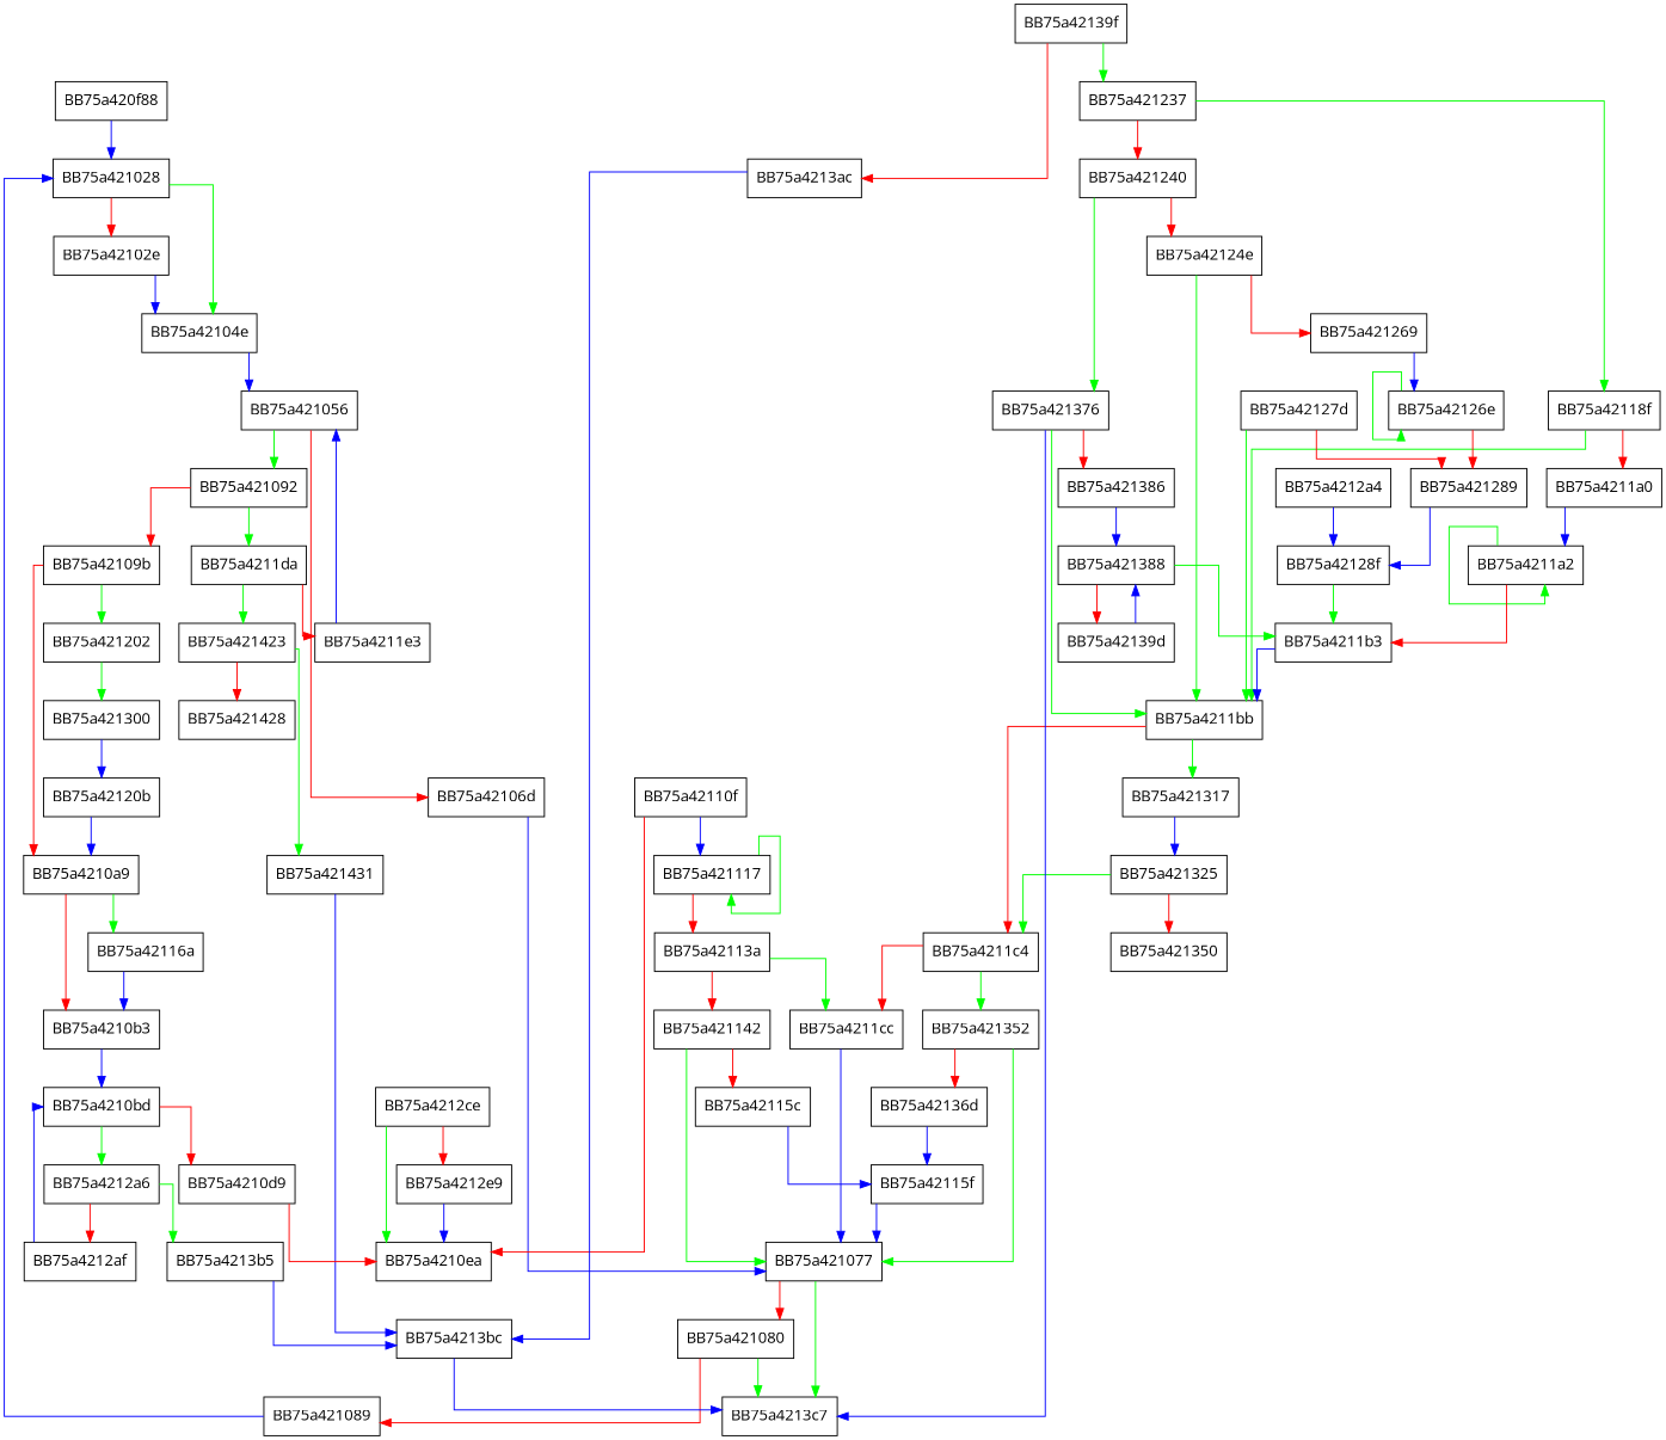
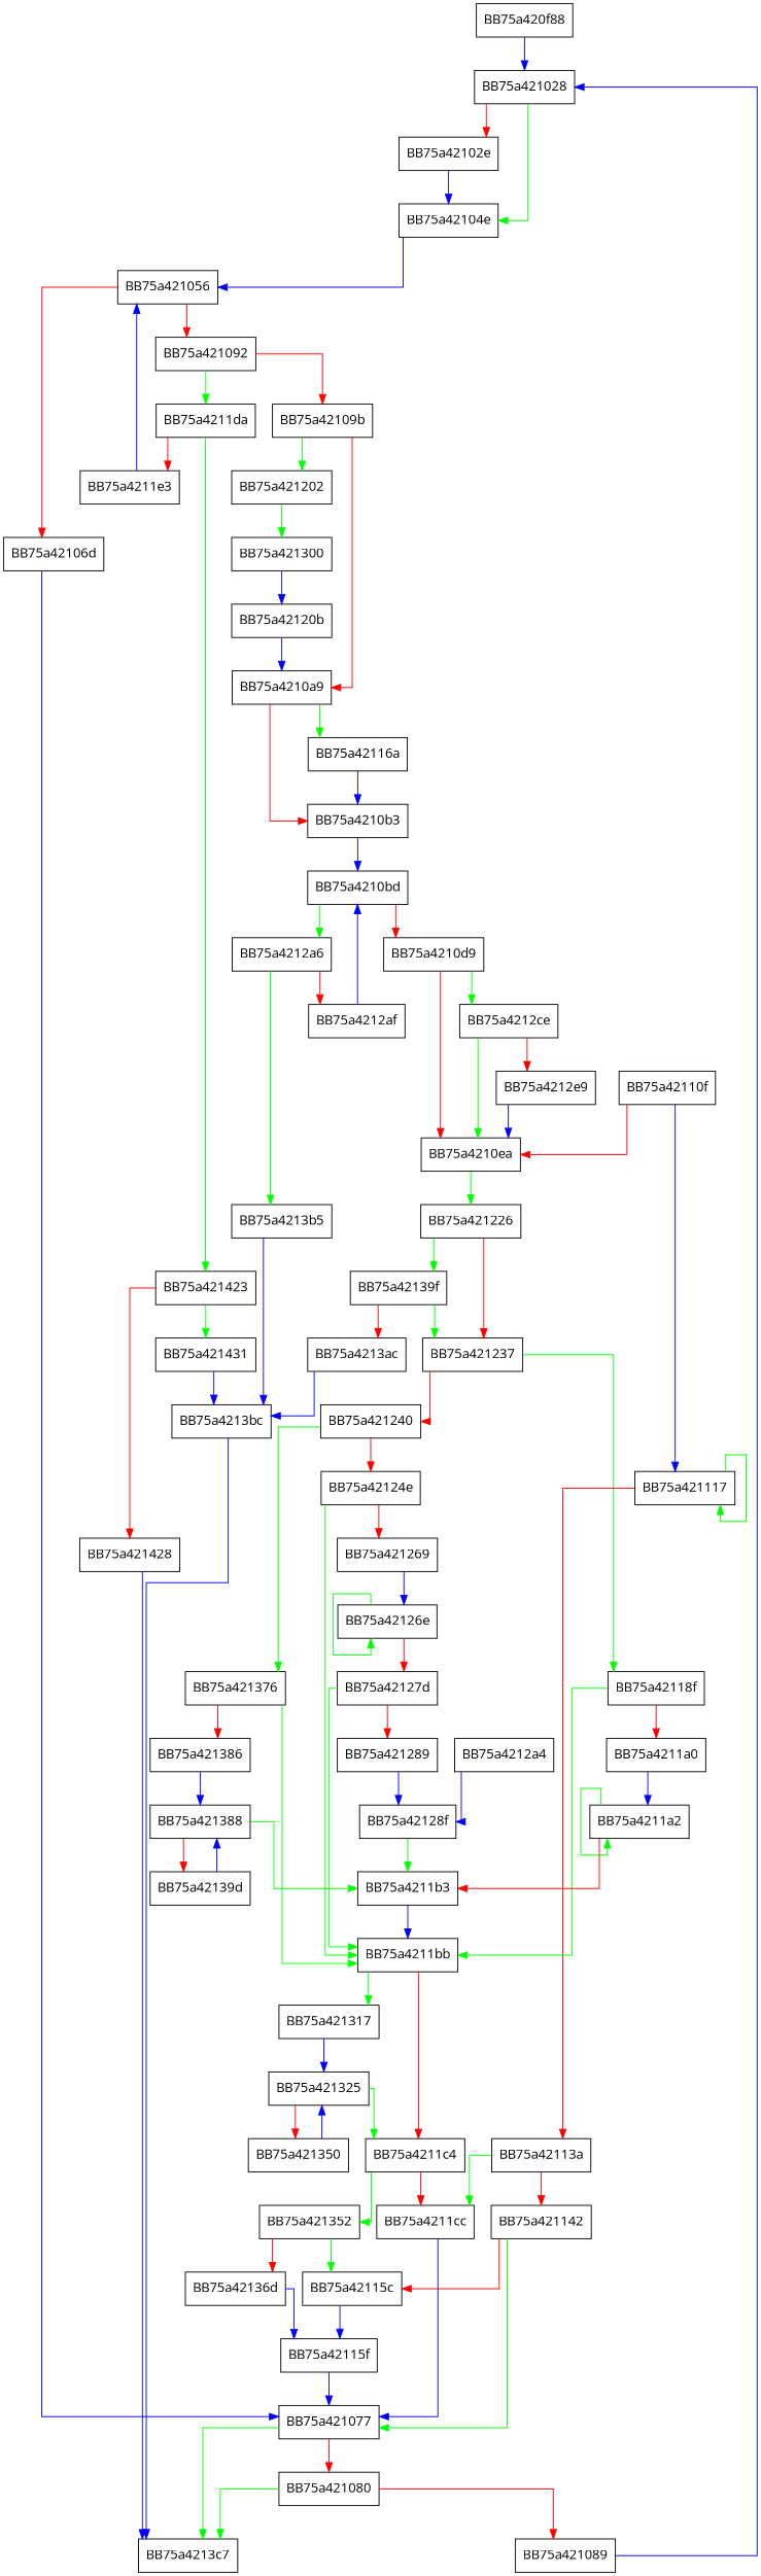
  digraph {
    fontname="Open Sans"
    splines=ortho
    node [fontname="Open Sans" shape=box]
    edge [color=green fontname="Open Sans"]
    BB75a420f88
    BB75a421028
    BB75a42104e
    BB75a42102e
    BB75a421056
    BB75a421092
    BB75a42106d
    BB75a4211da
    BB75a42109b
    BB75a421077
    BB75a421423
    BB75a4211e3
    BB75a421202
    BB75a4210a9
    BB75a4213c7
    BB75a421080
    BB75a421089
    BB75a421431
    BB75a421428
    BB75a421300
    BB75a42116a
    BB75a4210b3
    BB75a42120b
    BB75a4210bd
    BB75a4212a6
    BB75a4210d9
    BB75a4213b5
    BB75a4212af
    BB75a4212ce
    BB75a4210ea
    BB75a4213bc
    BB75a4212e9
+   BB75a421226
    BB75a42139f
    BB75a421237
    BB75a42110f
    BB75a421117
    BB75a4213ac
    BB75a42118f
    BB75a421240
    BB75a42113a
    BB75a4211cc
    BB75a421142
    BB75a42115c
    BB75a42115f
    BB75a4211bb
    BB75a4211a0
    BB75a421317
    BB75a4211c4
    BB75a4211a2
    BB75a421325
    BB75a421352
    BB75a4211b3
    BB75a421350
    BB75a42136d
    BB75a421376
    BB75a42124e
    BB75a421386
    BB75a421269
    BB75a421388
    BB75a42126e
    BB75a42127d
    BB75a421289
    BB75a42128f
    BB75a4212a4
    BB75a42139d
    BB75a420f88 -> BB75a421028 [color=blue]
    BB75a421028 -> BB75a42104e
    BB75a421028 -> BB75a42102e [color=red]
    BB75a42104e -> BB75a421056 [color=blue]
    BB75a42102e -> BB75a42104e [color=blue]
-   BB75a421056 -> BB75a421092
+   BB75a421056 -> BB75a421092 [color=red]
    BB75a421056 -> BB75a42106d [color=red]
    BB75a421092 -> BB75a4211da
    BB75a421092 -> BB75a42109b [color=red]
    BB75a42106d -> BB75a421077 [color=blue]
    BB75a4211da -> BB75a421423
    BB75a4211da -> BB75a4211e3 [color=red]
    BB75a42109b -> BB75a421202
    BB75a42109b -> BB75a4210a9 [color=red]
    BB75a421077 -> BB75a4213c7
    BB75a421077 -> BB75a421080 [color=red]
    BB75a421423 -> BB75a421431
    BB75a421423 -> BB75a421428 [color=red]
    BB75a4211e3 -> BB75a421056 [color=blue]
    BB75a421202 -> BB75a421300
    BB75a4210a9 -> BB75a42116a
    BB75a4210a9 -> BB75a4210b3 [color=red]
    BB75a421080 -> BB75a4213c7
    BB75a421080 -> BB75a421089 [color=red]
    BB75a421089 -> BB75a421028 [color=blue]
    BB75a421431 -> BB75a4213bc [color=blue]
-   BB75a421376 -> BB75a4213c7 [color=blue]
+   BB75a421428 -> BB75a4213c7 [color=blue]
    BB75a421300 -> BB75a42120b [color=blue]
    BB75a42116a -> BB75a4210b3 [color=blue]
    BB75a4210b3 -> BB75a4210bd [color=blue]
    BB75a42120b -> BB75a4210a9 [color=blue]
    BB75a4210bd -> BB75a4212a6
    BB75a4210bd -> BB75a4210d9 [color=red]
    BB75a4212a6 -> BB75a4213b5
    BB75a4212a6 -> BB75a4212af [color=red]
+   BB75a4210d9 -> BB75a4212ce
    BB75a4210d9 -> BB75a4210ea [color=red]
    BB75a4213b5 -> BB75a4213bc [color=blue]
    BB75a4212af -> BB75a4210bd [color=blue]
    BB75a4212ce -> BB75a4210ea
    BB75a4212ce -> BB75a4212e9 [color=red]
+   BB75a4210ea -> BB75a421226
    BB75a4213bc -> BB75a4213c7 [color=blue]
    BB75a4212e9 -> BB75a4210ea [color=blue]
+   BB75a421226 -> BB75a42139f
+   BB75a421226 -> BB75a421237 [color=red]
    BB75a42139f -> BB75a421237
    BB75a42139f -> BB75a4213ac [color=red]
    BB75a421237 -> BB75a42118f
    BB75a421237 -> BB75a421240 [color=red]
    BB75a42110f -> BB75a4210ea [color=red]
    BB75a42110f -> BB75a421117 [color=blue]
    BB75a421117 -> BB75a421117
    BB75a421117 -> BB75a42113a [color=red]
    BB75a4213ac -> BB75a4213bc [color=blue]
    BB75a42118f -> BB75a4211bb
    BB75a42118f -> BB75a4211a0 [color=red]
    BB75a421240 -> BB75a421376
    BB75a421240 -> BB75a42124e [color=red]
    BB75a42113a -> BB75a4211cc
    BB75a42113a -> BB75a421142 [color=red]
    BB75a4211cc -> BB75a421077 [color=blue]
    BB75a421142 -> BB75a421077
    BB75a421142 -> BB75a42115c [color=red]
    BB75a42115c -> BB75a42115f [color=blue]
    BB75a42115f -> BB75a421077 [color=blue]
    BB75a4211bb -> BB75a421317
    BB75a4211bb -> BB75a4211c4 [color=red]
    BB75a4211a0 -> BB75a4211a2 [color=blue]
    BB75a421317 -> BB75a421325 [color=blue]
    BB75a4211c4 -> BB75a4211cc [color=red]
    BB75a4211c4 -> BB75a421352
    BB75a4211a2 -> BB75a4211a2
    BB75a4211a2 -> BB75a4211b3 [color=red]
    BB75a421325 -> BB75a4211c4
    BB75a421325 -> BB75a421350 [color=red]
-   BB75a421352 -> BB75a421077
+   BB75a421352 -> BB75a42115c
    BB75a421352 -> BB75a42136d [color=red]
    BB75a4211b3 -> BB75a4211bb [color=blue]
+   BB75a421350 -> BB75a421325 [color=blue]
    BB75a42136d -> BB75a42115f [color=blue]
    BB75a421376 -> BB75a4211bb
    BB75a421376 -> BB75a421386 [color=red]
    BB75a42124e -> BB75a4211bb
    BB75a42124e -> BB75a421269 [color=red]
    BB75a421386 -> BB75a421388 [color=blue]
    BB75a421269 -> BB75a42126e [color=blue]
    BB75a421388 -> BB75a4211b3
    BB75a421388 -> BB75a42139d [color=red]
    BB75a42126e -> BB75a42126e
-   BB75a42126e -> BB75a421289 [color=red]
+   BB75a42126e -> BB75a42127d [color=red]
    BB75a42127d -> BB75a4211bb
    BB75a42127d -> BB75a421289 [color=red]
    BB75a421289 -> BB75a42128f [color=blue]
    BB75a42128f -> BB75a4211b3
    BB75a4212a4 -> BB75a42128f [color=blue]
    BB75a42139d -> BB75a421388 [color=blue]
  }
